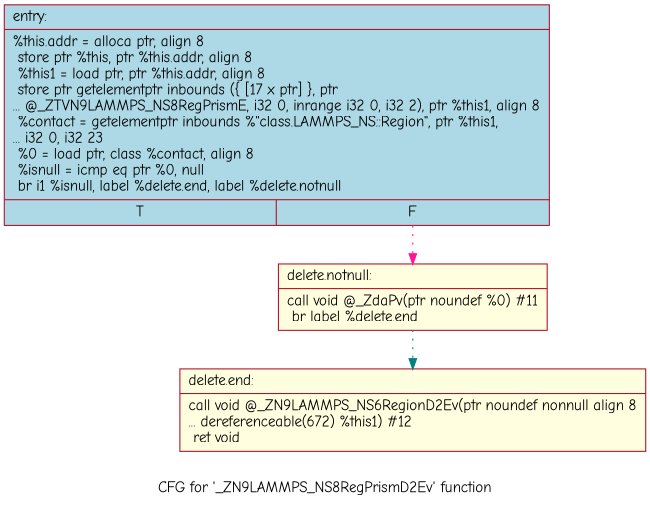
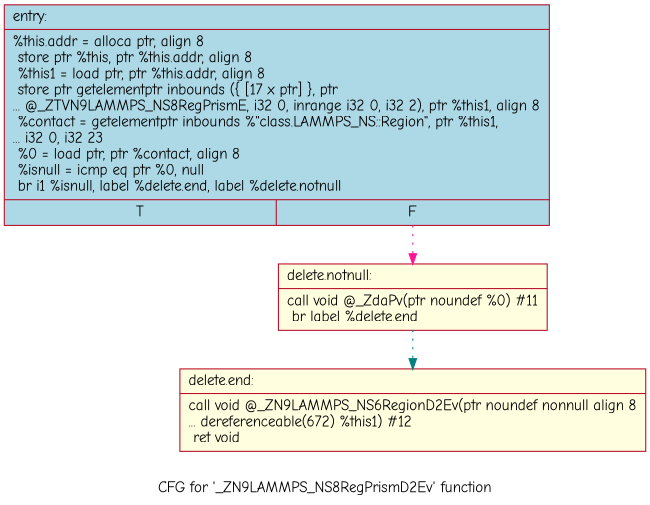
  digraph {
    fontname="Comic Neue"
    label="CFG for '_ZN9LAMMPS_NS8RegPrismD2Ev' function"
    node [color="#b70d28ff" fillcolor=lightyellow fontname="Comic Neue" shape=record style=filled]
    edge [fontname="Comic Neue" style=dotted]
-   n1 [fillcolor=lightblue label="{entry:\l|  %this.addr = alloca ptr, align 8\l  store ptr %this, ptr %this.addr, align 8\l  %this1 = load ptr, ptr %this.addr, align 8\l  store ptr getelementptr inbounds (\{ [17 x ptr] \}, ptr\l... @_ZTVN9LAMMPS_NS8RegPrismE, i32 0, inrange i32 0, i32 2), ptr %this1, align 8\l  %contact = getelementptr inbounds %\"class.LAMMPS_NS::Region\", ptr %this1,\l... i32 0, i32 23\l  %0 = load ptr, class %contact, align 8\l  %isnull = icmp eq ptr %0, null\l  br i1 %isnull, label %delete.end, label %delete.notnull\l|{<s0>T|<s1>F}}"]
+   n1 [fillcolor=lightblue label="{entry:\l|  %this.addr = alloca ptr, align 8\l  store ptr %this, ptr %this.addr, align 8\l  %this1 = load ptr, ptr %this.addr, align 8\l  store ptr getelementptr inbounds (\{ [17 x ptr] \}, ptr\l... @_ZTVN9LAMMPS_NS8RegPrismE, i32 0, inrange i32 0, i32 2), ptr %this1, align 8\l  %contact = getelementptr inbounds %\"class.LAMMPS_NS::Region\", ptr %this1,\l... i32 0, i32 23\l  %0 = load ptr, ptr %contact, align 8\l  %isnull = icmp eq ptr %0, null\l  br i1 %isnull, label %delete.end, label %delete.notnull\l|{<s0>T|<s1>F}}"]
    n2 [label="{delete.notnull:\l|  call void @_ZdaPv(ptr noundef %0) #11\l  br label %delete.end\l}"]
    n3 [label="{delete.end:\l|  call void @_ZN9LAMMPS_NS6RegionD2Ev(ptr noundef nonnull align 8\l... dereferenceable(672) %this1) #12\l  ret void\l}"]
    n1 -> n2 [color=deeppink tailport=s1]
    n2 -> n3 [color=teal]
  }
